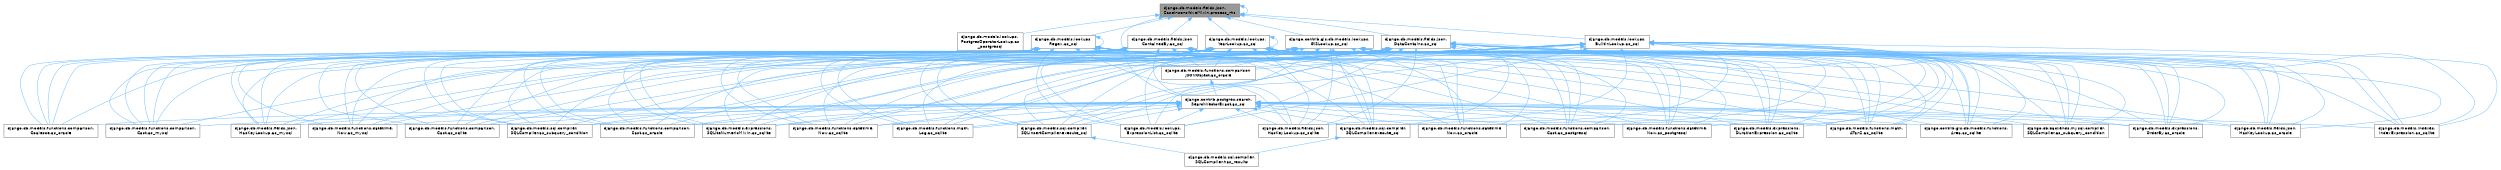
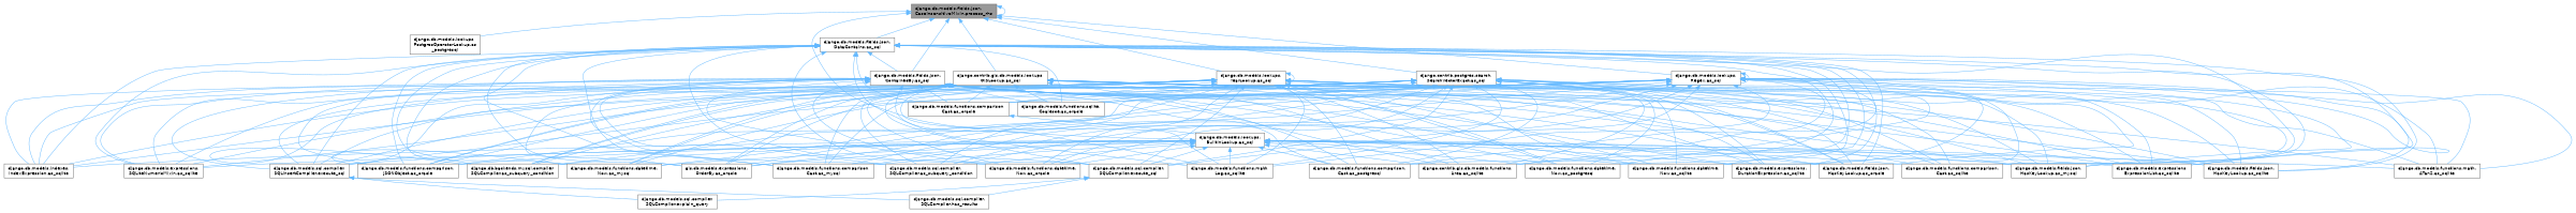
  digraph {
    rankdir=TB
    node [color=grey40 fillcolor=white fontname=Helvetica fontsize=10 shape=box style=filled]
    edge [color=steelblue1 dir=back fontname=Helvetica fontsize=10 labelfontname=Helvetica labelfontsize=10 style=solid]
    n1 [color=gray40 fillcolor=grey60 fontcolor=black height=0.2 label="django.db.models.fields.json.\lCaseInsensitiveMixin.process_rhs" width=0.4]
    n2 [height=0.2 label="django.db.models.lookups.\lPostgresOperatorLookup.as\l_postgresql" width=0.4]
    n3 [height=0.2 label="django.contrib.gis.db.models.lookups.\lGISLookup.as_sql" width=0.4]
    n4 [height=0.2 label="django.contrib.postgres.search.\lSearchVectorExact.as_sql" width=0.4]
    n5 [height=0.2 label="django.db.models.fields.json.\lContainedBy.as_sql" width=0.4]
    n6 [height=0.2 label="django.db.models.fields.json.\lDataContains.as_sql" width=0.4]
    n7 [height=0.2 label="django.db.models.lookups.\lBuiltinLookup.as_sql" width=0.4]
    n8 [height=0.2 label="django.db.models.lookups.\lRegex.as_sql" width=0.4]
    n9 [height=0.2 label="django.db.models.lookups.\lYearLookup.as_sql" width=0.4]
    n10 [height=0.2 label="django.db.models.fields.json.\lHasKeyLookup.as_mysql" width=0.4]
    n11 [height=0.2 label="django.db.models.functions.comparison.\lCast.as_mysql" width=0.4]
    n12 [height=0.2 label="django.db.models.functions.datetime.\lNow.as_mysql" width=0.4]
-   n13 [height=0.2 label="django.db.models.expressions.\lOrderBy.as_oracle" width=0.4]
+   n13 [height=0.2 label="gis.db.models.expressions.\lOrderBy.as_oracle" width=0.4]
    n14 [height=0.2 label="django.db.models.fields.json.\lHasKeyLookup.as_oracle" width=0.4]
    n15 [height=0.2 label="django.db.models.functions.comparison.\lCast.as_oracle" width=0.4]
-   n16 [height=0.2 label="django.db.models.functions.comparison.\lCoalesce.as_oracle" width=0.4]
+   n16 [height=0.2 label="django.db.models.functions.sqlite.\lCoalesce.as_oracle" width=0.4]
    n17 [height=0.2 label="django.db.models.functions.comparison.\lJSONObject.as_oracle" width=0.4]
    n18 [height=0.2 label="django.db.models.functions.datetime.\lNow.as_oracle" width=0.4]
    n19 [height=0.2 label="django.db.models.functions.comparison.\lCast.as_postgresql" width=0.4]
    n20 [height=0.2 label="django.db.models.functions.datetime.\lNow.as_postgresql" width=0.4]
    n21 [height=0.2 label="django.contrib.gis.db.models.functions.\lArea.as_sqlite" width=0.4]
    n22 [height=0.2 label="django.db.models.expressions.\lDurationExpression.as_sqlite" width=0.4]
-   n23 [height=0.2 label="django.db.models.lookups.\lExpressionList.as_sqlite" width=0.4]
+   n23 [height=0.2 label="django.db.models.expressions.\lExpressionList.as_sqlite" width=0.4]
    n24 [height=0.2 label="django.db.models.expressions.\lSQLiteNumericMixin.as_sqlite" width=0.4]
    n25 [height=0.2 label="django.db.models.fields.json.\lHasKeyLookup.as_sqlite" width=0.4]
    n26 [height=0.2 label="django.db.models.functions.comparison.\lCast.as_sqlite" width=0.4]
    n27 [height=0.2 label="django.db.models.functions.datetime.\lNow.as_sqlite" width=0.4]
    n28 [height=0.2 label="django.db.models.functions.math.\lATan2.as_sqlite" width=0.4]
    n29 [height=0.2 label="django.db.models.functions.math.\lLog.as_sqlite" width=0.4]
    n30 [height=0.2 label="django.db.models.indexes.\lIndexExpression.as_sqlite" width=0.4]
    n31 [height=0.2 label="django.db.backends.mysql.compiler.\lSQLCompiler.as_subquery_condition" width=0.4]
    n32 [height=0.2 label="django.db.models.sql.compiler.\lSQLCompiler.as_subquery_condition" width=0.4]
    n33 [height=0.2 label="django.db.models.sql.compiler.\lSQLCompiler.execute_sql" width=0.4]
    n34 [height=0.2 label="django.db.models.sql.compiler.\lSQLInsertCompiler.execute_sql" width=0.4]
+   n35 [height=0.2 label="django.db.models.sql.compiler.\lSQLCompiler.explain_query" width=0.4]
    n36 [height=0.2 label="django.db.models.sql.compiler.\lSQLCompiler.has_results" width=0.4]
    n1 -> n1
    n1 -> n2
    n1 -> n3
    n1 -> n4
    n1 -> n5
    n1 -> n6
    n1 -> n7
    n1 -> n8
    n1 -> n9
    n3 -> n10
    n3 -> n11
    n3 -> n12
    n3 -> n13
    n3 -> n14
    n3 -> n15
    n3 -> n16
    n3 -> n17
    n3 -> n18
    n3 -> n19
    n3 -> n20
    n3 -> n21
    n3 -> n22
    n3 -> n23
    n3 -> n24
    n3 -> n25
    n3 -> n26
    n3 -> n27
    n3 -> n28
    n3 -> n29
    n3 -> n30
    n3 -> n31
    n3 -> n32
    n3 -> n33
    n3 -> n34
    n4 -> n10
    n4 -> n11
    n4 -> n12
    n4 -> n13
    n4 -> n14
    n4 -> n15
    n4 -> n16
-   n17 -> n4
+   n4 -> n17
    n4 -> n18
    n4 -> n19
    n4 -> n20
    n4 -> n21
    n4 -> n22
    n4 -> n23
    n4 -> n24
    n4 -> n25
    n4 -> n26
    n4 -> n27
    n4 -> n28
    n4 -> n29
    n4 -> n30
    n4 -> n31
    n4 -> n32
    n4 -> n33
    n4 -> n34
    n5 -> n10
    n5 -> n11
    n5 -> n12
    n5 -> n13
    n5 -> n14
    n5 -> n15
    n5 -> n16
    n5 -> n17
    n5 -> n18
    n5 -> n19
    n5 -> n20
    n5 -> n21
    n5 -> n22
    n5 -> n23
    n5 -> n24
    n5 -> n25
    n5 -> n26
    n5 -> n27
    n5 -> n28
    n5 -> n29
    n5 -> n30
    n5 -> n31
    n5 -> n32
    n5 -> n33
    n5 -> n34
    n6 -> n10
    n6 -> n11
    n6 -> n12
    n6 -> n13
    n6 -> n14
    n6 -> n15
    n6 -> n16
    n6 -> n17
    n6 -> n18
    n6 -> n19
    n6 -> n20
    n6 -> n21
    n6 -> n22
    n6 -> n23
    n6 -> n24
    n6 -> n25
    n6 -> n26
    n6 -> n27
-   n6 -> n28
+   n6 -> n5
    n6 -> n29
    n6 -> n30
    n6 -> n31
    n6 -> n32
    n6 -> n33
    n6 -> n34
    n7 -> n10
    n7 -> n11
    n7 -> n12
    n7 -> n13
    n7 -> n14
-   n7 -> n15
+   n15 -> n7
    n7 -> n17
    n7 -> n18
    n7 -> n19
    n7 -> n20
    n7 -> n21
    n7 -> n22
    n7 -> n23
    n7 -> n24
    n7 -> n25
    n7 -> n26
    n7 -> n27
    n7 -> n28
    n7 -> n29
    n7 -> n30
    n7 -> n31
    n7 -> n32
    n7 -> n33
    n7 -> n34
    n8 -> n8
    n8 -> n10
    n8 -> n11
    n8 -> n12
    n8 -> n13
    n8 -> n14
    n8 -> n15
    n8 -> n16
    n8 -> n17
    n8 -> n18
    n8 -> n19
    n8 -> n20
    n8 -> n21
    n8 -> n22
    n8 -> n23
    n8 -> n24
    n8 -> n25
    n8 -> n26
    n8 -> n27
    n8 -> n28
    n8 -> n29
+   n8 -> n30
    n8 -> n31
    n8 -> n32
    n8 -> n33
    n8 -> n34
    n9 -> n9
    n9 -> n10
    n9 -> n11
    n9 -> n12
    n9 -> n13
    n9 -> n14
    n9 -> n15
    n9 -> n16
    n9 -> n17
    n9 -> n18
    n9 -> n19
    n9 -> n20
    n9 -> n21
    n9 -> n22
    n9 -> n23
    n9 -> n24
    n9 -> n25
    n9 -> n26
    n9 -> n27
    n9 -> n28
    n9 -> n29
    n9 -> n30
    n9 -> n31
    n9 -> n32
    n9 -> n33
    n9 -> n34
+   n33 -> n35
    n33 -> n36
+   n34 -> n35
    n34 -> n36
  }
